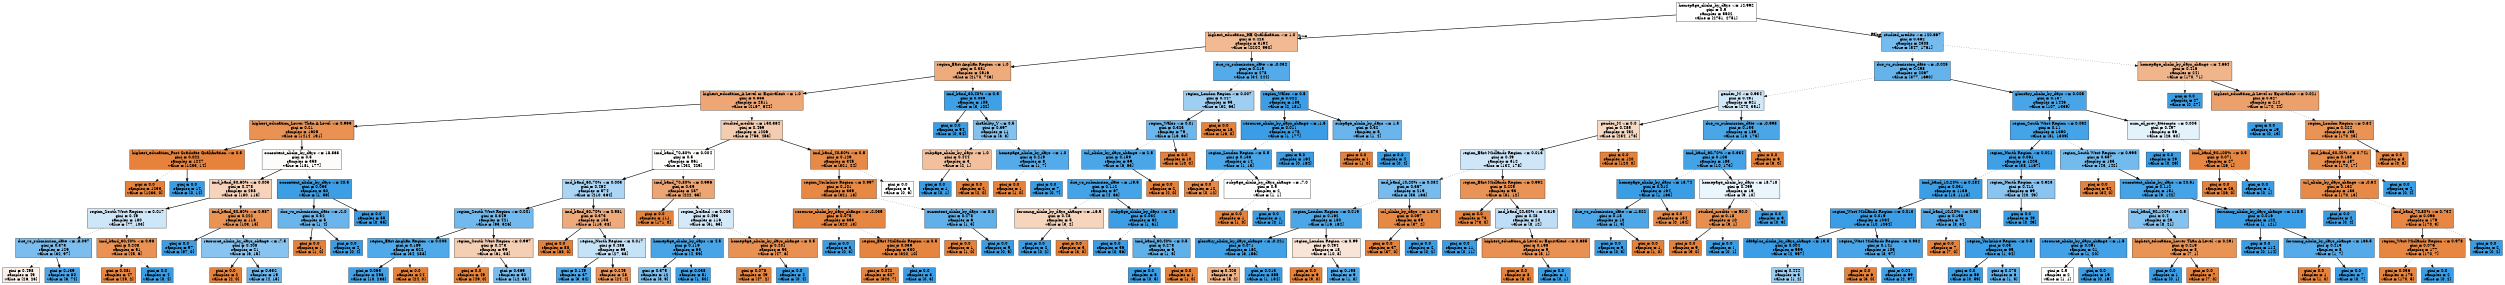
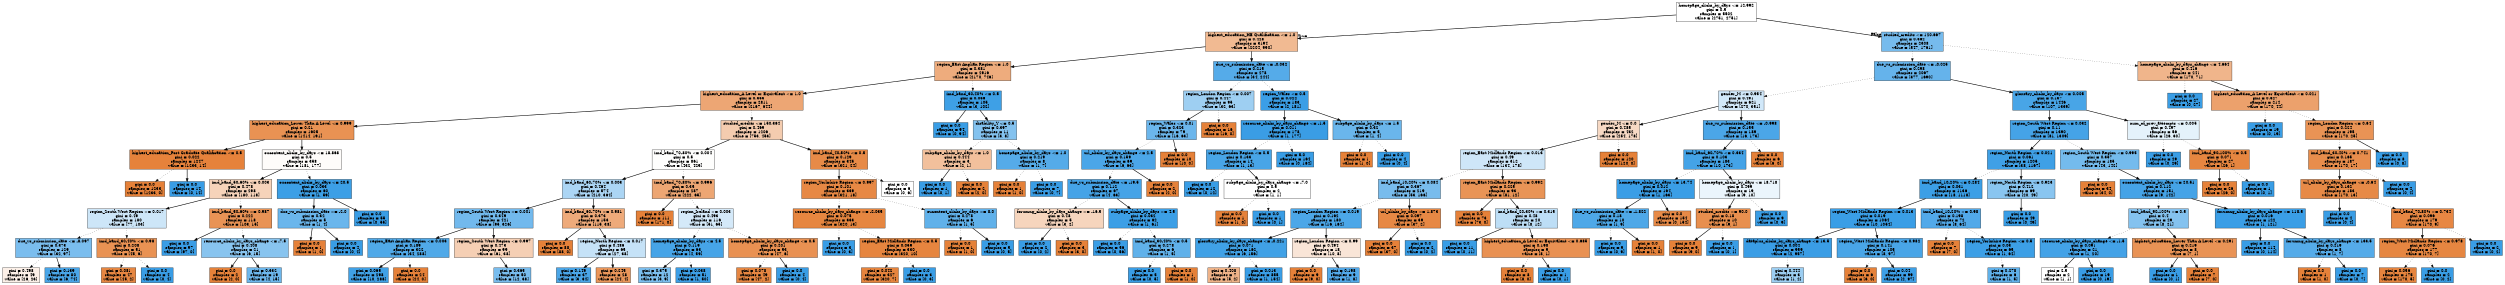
  digraph {
    node [color=black fillcolor="#399de5ff" shape=box style=filled]
    edge [style=bold]
    n1 [fillcolor="#e5813900" label="homepage_clicks_by_days <= 12.992\ngini = 0.5\nsamples = 5502\nvalue = [2751, 2751]"]
    n2 [fillcolor="#e581398c" label="highest_education_HE Qualification <= 1.0\ngini = 0.428\nsamples = 3194\nvalue = [2204, 990]"]
    n3 [fillcolor="#399de5b0" label="studied_credits <= 120.667\ngini = 0.362\nsamples = 2308\nvalue = [547, 1761]"]
    n4 [fillcolor="#e58139a7" label="region_East Anglian Region <= 1.0\ngini = 0.381\nsamples = 2916\nvalue = [2170, 746]"]
    n5 [fillcolor="#399de5db" label="due_vs_submission_date <= -0.032\ngini = 0.215\nsamples = 278\nvalue = [34, 244]"]
    n6 [fillcolor="#399de5c6" label="due_vs_submission_date <= -0.025\ngini = 0.298\nsamples = 2067\nvalue = [377, 1690]"]
    n7 [fillcolor="#e5813995" label="homepage_clicks_by_days_change <= 4.664\ngini = 0.416\nsamples = 241\nvalue = [170, 71]"]
    n8 [fillcolor="#e58139b3" label="highest_education_A Level or Equivalent <= 1.0\ngini = 0.353\nsamples = 2811\nvalue = [2167, 644]"]
    n9 [fillcolor="#399de5f8" label="imd_band_30-40% <= 0.5\ngini = 0.056\nsamples = 105\nvalue = [3, 102]"]
    n10 [fillcolor="#399de57d" label="region_London Region <= 0.007\ngini = 0.447\nsamples = 95\nvalue = [32, 63]"]
    n11 [fillcolor="#399de5fc" label="region_Wales <= 0.5\ngini = 0.022\nsamples = 183\nvalue = [2, 181]"]
    n12 [fillcolor="#e58139dd" label="highest_education_Lower Than A Level <= 0.999\ngini = 0.21\nsamples = 1605\nvalue = [1414, 191]"]
    n13 [fillcolor="#e5813966" label="studied_credits <= 150.364\ngini = 0.469\nsamples = 1206\nvalue = [753, 453]"]
    n14 [label="gini = 0.0\nsamples = 94\nvalue = [0, 94]"]
    n15 [fillcolor="#399de59f" label="disability_Y <= 0.5\ngini = 0.397\nsamples = 11\nvalue = [3, 8]"]
    n16 [fillcolor="#e58139fc" label="highest_education_Post Graduate Qualification <= 0.5\ngini = 0.022\nsamples = 1247\nvalue = [1233, 14]"]
    n17 [fillcolor="#e5813906" label="oucontent_clicks_by_days <= 18.868\ngini = 0.5\nsamples = 358\nvalue = [181, 177]"]
    n18 [fillcolor="#e5813902" label="imd_band_70-80% <= 0.004\ngini = 0.5\nsamples = 861\nvalue = [432, 429]"]
    n19 [fillcolor="#e58139ec" label="imd_band_40-50% <= 0.5\ngini = 0.129\nsamples = 345\nvalue = [321, 24]"]
    n20 [fillcolor="#e58139ff" label="gini = 0.0\nsamples = 1233\nvalue = [1233, 0]"]
    n21 [label="gini = 0.0\nsamples = 14\nvalue = [0, 14]"]
    n22 [fillcolor="#e5813958" label="imd_band_50-60% <= 0.003\ngini = 0.478\nsamples = 298\nvalue = [180, 118]"]
    n23 [fillcolor="#399de5fb" label="oucontent_clicks_by_days <= 20.5\ngini = 0.033\nsamples = 60\nvalue = [1, 59]"]
    n24 [fillcolor="#399de540" label="region_South West Region <= 0.017\ngini = 0.49\nsamples = 180\nvalue = [77, 103]"]
    n25 [fillcolor="#e58139da" label="imd_band_50-60% <= 0.987\ngini = 0.222\nsamples = 118\nvalue = [103, 15]"]
    n26 [fillcolor="#399de5bf" label="due_vs_submission_date <= -2.0\ngini = 0.32\nsamples = 5\nvalue = [1, 4]"]
    n27 [label="gini = 0.0\nsamples = 55\nvalue = [0, 55]"]
    n28 [fillcolor="#399de5ab" label="due_vs_submission_date <= -8.097\ngini = 0.373\nsamples = 129\nvalue = [32, 97]"]
    n29 [fillcolor="#e58139dd" label="imd_band_30-40% <= 0.98\ngini = 0.208\nsamples = 51\nvalue = [45, 6]"]
    n30 [fillcolor="#399de5fe" label="gini = 0.0\nsamples = 97\nvalue = [97, 0]"]
    n31 [fillcolor="#399de599" label="resource_clicks_by_days_change <= -7.5\ngini = 0.408\nsamples = 21\nvalue = [6, 15]"]
    n32 [fillcolor="#e581391d" label="gini = 0.498\nsamples = 49\nvalue = [26, 23]"]
    n33 [fillcolor="#399de5ea" label="gini = 0.139\nsamples = 80\nvalue = [6, 74]"]
    n34 [fillcolor="#e58139f4" label="gini = 0.081\nsamples = 47\nvalue = [45, 2]"]
    n35 [label="gini = 0.0\nsamples = 4\nvalue = [0, 4]"]
    n36 [fillcolor="#e58139ff" label="gini = 0.0\nsamples = 2\nvalue = [2, 0]"]
    n37 [fillcolor="#399de5bb" label="gini = 0.332\nsamples = 19\nvalue = [4, 15]"]
    n38 [fillcolor="#e58139ff" label="gini = 0.0\nsamples = 1\nvalue = [1, 0]"]
    n39 [label="gini = 0.0\nsamples = 4\nvalue = [0, 4]"]
    n40 [fillcolor="#399de56c" label="imd_band_60-70% <= 0.003\ngini = 0.464\nsamples = 574\nvalue = [210, 364]"]
    n41 [fillcolor="#e58139b4" label="imd_band_70-80% <= 0.996\ngini = 0.35\nsamples = 287\nvalue = [222, 65]"]
    n42 [fillcolor="#e58139f1" label="region_Yorkshire Region <= 0.997\ngini = 0.101\nsamples = 339\nvalue = [321, 18]"]
    n43 [fillcolor="#e5813900" label="gini = 0.0\nsamples = 6\nvalue = [0, 6]"]
    n44 [fillcolor="#399de5b5" label="region_South West Region <= 0.001\ngini = 0.349\nsamples = 421\nvalue = [95, 326]"]
    n45 [fillcolor="#e58139ab" label="imd_band_60-70% <= 0.981\ngini = 0.373\nsamples = 153\nvalue = [115, 38]"]
    n46 [fillcolor="#e58139ff" label="gini = 0.0\nsamples = 111\nvalue = [171, 0]"]
    n47 [fillcolor="#399de537" label="region_Ireland <= 0.003\ngini = 0.493\nsamples = 116\nvalue = [51, 65]"]
    n48 [fillcolor="#399de5e1" label="region_East Anglian Region <= 0.003\ngini = 0.189\nsamples = 322\nvalue = [34, 288]"]
    n49 [fillcolor="#e5813960" label="region_South West Region <= 0.997\ngini = 0.473\nsamples = 99\nvalue = [61, 38]"]
    n50 [fillcolor="#e58139ff" label="gini = 0.0\nsamples = 88\nvalue = [88, 0]"]
    n51 [fillcolor="#399de54a" label="region_North Region <= 0.017\ngini = 0.486\nsamples = 65\nvalue = [27, 38]"]
    n52 [fillcolor="#399de5f6" label="gini = 0.065\nsamples = 298\nvalue = [10, 288]"]
    n53 [fillcolor="#e58139ff" label="gini = 0.0\nsamples = 24\nvalue = [24, 0]"]
-   n54 [fillcolor="#e58139ff" label="gini = 0.0\nsamples = 49\nvalue = [49, 0]"]
    n55 [fillcolor="#399de5ae" label="gini = 0.365\nsamples = 50\nvalue = [12, 38]"]
    n56 [fillcolor="#399de5e9" label="gini = 0.149\nsamples = 37\nvalue = [3, 34]"]
    n57 [fillcolor="#e58139d4" label="gini = 0.245\nsamples = 28\nvalue = [24, 4]"]
    n58 [fillcolor="#399de5ee" label="homepage_clicks_by_days <= 4.5\ngini = 0.119\nsamples = 63\nvalue = [4, 59]"]
    n59 [fillcolor="#e58139de" label="homepage_clicks_by_days_change <= 0.5\ngini = 0.201\nsamples = 53\nvalue = [47, 6]"]
    n60 [fillcolor="#399de5aa" label="gini = 0.375\nsamples = 12\nvalue = [3, 9]"]
    n61 [fillcolor="#399de5fa" label="gini = 0.038\nsamples = 51\nvalue = [1, 50]"]
    n62 [fillcolor="#e58139f4" label="gini = 0.078\nsamples = 49\nvalue = [47, 2]"]
    n63 [label="gini = 0.0\nsamples = 4\nvalue = [0, 4]"]
    n64 [fillcolor="#e58139f5" label="resource_clicks_by_days_change <= -2.035\ngini = 0.075\nsamples = 333\nvalue = [320, 13]"]
    n65 [fillcolor="#399de5cc" label="oucontent_clicks_by_days <= 8.0\ngini = 0.278\nsamples = 6\nvalue = [1, 5]"]
    n66 [label="gini = 0.0\nsamples = 3\nvalue = [0, 3]"]
    n67 [fillcolor="#e58139f7" label="region_East Midlands Region <= 0.5\ngini = 0.059\nsamples = 330\nvalue = [320, 10]"]
    n68 [fillcolor="#e58139ff" label="gini = 0.0\nsamples = 1\nvalue = [1, 0]"]
    n69 [label="gini = 0.0\nsamples = 5\nvalue = [0, 5]"]
    n70 [fillcolor="#e58139f9" label="gini = 0.042\nsamples = 327\nvalue = [320, 7]"]
    n71 [label="gini = 0.0\nsamples = 3\nvalue = [0, 3]"]
    n72 [fillcolor="#e581397f" label="subpage_clicks_by_days <= 1.0\ngini = 0.444\nsamples = 3\nvalue = [2, 1]"]
    n73 [fillcolor="#399de5db" label="homepage_clicks_by_days <= 1.0\ngini = 0.219\nsamples = 8\nvalue = [1, 7]"]
    n74 [label="gini = 0.0\nsamples = 1\nvalue = [0, 1]"]
    n75 [fillcolor="#e58139ff" label="gini = 0.0\nsamples = 2\nvalue = [2, 0]"]
    n76 [fillcolor="#e58139ff" label="gini = 0.0\nsamples = 1\nvalue = [1, 0]"]
    n77 [label="gini = 0.0\nsamples = 7\nvalue = [0, 7]"]
    n78 [fillcolor="#399de5be" label="region_Wales <= 0.01\ngini = 0.323\nsamples = 79\nvalue = [16, 63]"]
    n79 [fillcolor="#e58139ff" label="gini = 0.0\nsamples = 16\nvalue = [16, 0]"]
    n80 [fillcolor="#399de5fe" label="resource_clicks_by_days_change <= -1.5\ngini = 0.011\nsamples = 178\nvalue = [1, 177]"]
    n81 [fillcolor="#399de5bf" label="subpage_clicks_by_days <= 1.5\ngini = 0.32\nsamples = 5\nvalue = [1, 4]"]
    n82 [fillcolor="#399de5e7" label="url_clicks_by_days_change <= 2.5\ngini = 0.159\nsamples = 69\nvalue = [6, 63]"]
    n83 [fillcolor="#e58139ff" label="gini = 0.0\nsamples = 10\nvalue = [10, 0]"]
    n84 [fillcolor="#399de5ef" label="due_vs_submission_date <= -19.5\ngini = 0.112\nsamples = 67\nvalue = [4, 63]"]
    n85 [fillcolor="#e58139ff" label="gini = 0.0\nsamples = 2\nvalue = [2, 0]"]
    n86 [fillcolor="#e5813955" label="forumng_clicks_by_days_change <= -16.5\ngini = 0.48\nsamples = 5\nvalue = [3, 2]"]
    n87 [fillcolor="#399de5fb" label="subpage_clicks_by_days <= 4.5\ngini = 0.032\nsamples = 62\nvalue = [1, 61]"]
    n88 [label="gini = 0.0\nsamples = 2\nvalue = [0, 2]"]
    n89 [fillcolor="#e58139ff" label="gini = 0.0\nsamples = 3\nvalue = [3, 0]"]
    n90 [label="gini = 0.0\nsamples = 56\nvalue = [0, 56]"]
    n91 [fillcolor="#399de5cc" label="imd_band_30-40% <= 0.5\ngini = 0.278\nsamples = 6\nvalue = [1, 5]"]
    n92 [label="gini = 0.0\nsamples = 5\nvalue = [0, 5]"]
    n93 [fillcolor="#e58139ff" label="gini = 0.0\nsamples = 1\nvalue = [1, 0]"]
    n94 [fillcolor="#399de5eb" label="region_London Region <= 0.5\ngini = 0.133\nsamples = 14\nvalue = [1, 13]"]
    n95 [label="gini = 5.0\nsamples = 164\nvalue = [0, 164]"]
    n96 [fillcolor="#e58139ff" label="gini = 0.0\nsamples = 1\nvalue = [1, 0]"]
    n97 [label="gini = 0.0\nsamples = 4\nvalue = [0, 4]"]
-   n98 [fillcolor="#e58139ec" label="gini = 0.0\nsamples = 12\nvalue = [0, 12]"]
+   n98 [label="gini = 0.0\nsamples = 12\nvalue = [0, 12]"]
    n99 [fillcolor="#e5813900" label="subpage_clicks_by_days_change <= -7.0\ngini = 0.5\nsamples = 2\nvalue = [1, 1]"]
    n100 [fillcolor="#e58139ff" label="gini = 0.0\nsamples = 1\nvalue = [1, 0]"]
    n101 [label="gini = 0.0\nsamples = 1\nvalue = [0, 1]"]
    n102 [fillcolor="#399de53b" label="gender_M <= 0.954\ngini = 0.491\nsamples = 621\nvalue = [270, 351]"]
    n103 [fillcolor="#399de5eb" label="glossary_clicks_by_days <= 0.005\ngini = 0.137\nsamples = 1446\nvalue = [107, 1339]"]
    n104 [label="gini = 0.0\nsamples = 27\nvalue = [0, 27]"]
    n105 [fillcolor="#e58139bd" label="highest_education_A Level or Equivalent <= 0.021\ngini = 0.327\nsamples = 214\nvalue = [170, 44]"]
    n106 [fillcolor="#e581394c" label="gender_M <= 0.0\ngini = 0.485\nsamples = 432\nvalue = [254, 178]"]
    n107 [fillcolor="#399de5e7" label="due_vs_submission_date <= -0.998\ngini = 0.155\nsamples = 189\nvalue = [16, 173]"]
    n108 [fillcolor="#399de5ef" label="region_South West Region <= 0.032\ngini = 0.11\nsamples = 1390\nvalue = [81, 1309]"]
    n109 [fillcolor="#399de522" label="num_of_prev_attempts <= 0.005\ngini = 0.497\nsamples = 56\nvalue = [26, 30]"]
    n110 [fillcolor="#399de53f" label="region_East Midlands Region <= 0.013\ngini = 0.49\nsamples = 312\nvalue = [134, 178]"]
    n111 [fillcolor="#e58139ff" label="gini = 0.0\nsamples = 120\nvalue = [120, 0]"]
    n112 [fillcolor="#399de5f0" label="imd_band_60-70% <= 0.334\ngini = 0.103\nsamples = 183\nvalue = [10, 173]"]
    n113 [fillcolor="#e58139ff" label="gini = 0.0\nsamples = 6\nvalue = [6, 0]"]
    n114 [fillcolor="#399de5ae" label="imd_band_10-20% <= 0.084\ngini = 0.367\nsamples = 219\nvalue = [53, 166]"]
    n115 [fillcolor="#e58139d9" label="region_East Midlands Region <= 0.992\ngini = 0.225\nsamples = 93\nvalue = [81, 12]"]
    n116 [fillcolor="#399de5e6" label="region_London Region <= 0.019\ngini = 0.162\nsamples = 180\nvalue = [16, 164]"]
    n117 [fillcolor="#e58139f1" label="url_clicks_by_days <= 1.873\ngini = 0.097\nsamples = 39\nvalue = [37, 2]"]
    n118 [fillcolor="#e58139ff" label="gini = 0.0\nsamples = 73\nvalue = [73, 0]"]
    n119 [fillcolor="#399de555" label="imd_band_20-30% <= 0.315\ngini = 0.48\nsamples = 20\nvalue = [8, 12]"]
    n120 [fillcolor="#399de5f5" label="glossary_clicks_by_days_change <= -0.221\ngini = 0.071\nsamples = 162\nvalue = [6, 156]"]
    n121 [fillcolor="#e5813933" label="region_London Region <= 0.99\ngini = 0.494\nsamples = 18\nvalue = [10, 8]"]
    n122 [fillcolor="#e58139ff" label="gini = 0.0\nsamples = 37\nvalue = [37, 0]"]
    n123 [label="gini = 0.0\nsamples = 2\nvalue = [0, 2]"]
    n124 [fillcolor="#e5813999" label="gini = 0.408\nsamples = 7\nvalue = [5, 2]"]
    n125 [fillcolor="#399de5fd" label="gini = 0.013\nsamples = 855\nvalue = [1, 154]"]
    n126 [fillcolor="#e58139ff" label="gini = 0.0\nsamples = 9\nvalue = [9, 0]"]
    n127 [fillcolor="#399de5df" label="gini = 0.198\nsamples = 9\nvalue = [1, 8]"]
    n128 [label="gini = 0.0\nsamples = 11\nvalue = [0, 11]"]
    n129 [fillcolor="#e58139df" label="highest_education_A Level or Equivalent <= 0.685\ngini = 0.198\nsamples = 9\nvalue = [8, 1]"]
    n130 [fillcolor="#e58139ff" label="gini = 0.0\nsamples = 8\nvalue = [8, 0]"]
    n131 [label="gini = 0.0\nsamples = 1\nvalue = [0, 1]"]
    n132 [fillcolor="#399de5fd" label="homepage_clicks_by_days <= 13.74\ngini = 0.012\nsamples = 164\nvalue = [1, 163]"]
    n133 [fillcolor="#399de519" label="homepage_clicks_by_days <= 18.718\ngini = 0.499\nsamples = 19\nvalue = [9, 10]"]
    n134 [fillcolor="#399de5e3" label="due_vs_submission_date <= -1.822\ngini = 0.18\nsamples = 10\nvalue = [1, 9]"]
    n135 [fillcolor="#e58139ec" label="gini = 0.0\nsamples = 154\nvalue = [0, 154]"]
    n136 [fillcolor="#e58139e3" label="studied_credits <= 90.0\ngini = 0.18\nsamples = 10\nvalue = [9, 1]"]
    n137 [label="gini = 0.0\nsamples = 9\nvalue = [0, 9]"]
    n138 [label="gini = 0.0\nsamples = 9\nvalue = [0, 9]"]
    n139 [fillcolor="#e58139ff" label="gini = 0.0\nsamples = 1\nvalue = [1, 0]"]
    n140 [fillcolor="#e58139ff" label="gini = 0.0\nsamples = 9\nvalue = [9, 0]"]
    n141 [label="gini = 0.0\nsamples = 1\nvalue = [0, 1]"]
    n142 [fillcolor="#399de5f7" label="region_North Region <= 0.021\ngini = 0.061\nsamples = 1205\nvalue = [38, 1167]"]
    n143 [fillcolor="#399de5b2" label="region_South West Region <= 0.995\ngini = 0.357\nsamples = 185\nvalue = [43, 142]"]
    n144 [label="gini = 0.0\nsamples = 29\nvalue = [0, 29]"]
    n145 [fillcolor="#e58139f5" label="imd_band_90-100% <= 0.5\ngini = 0.071\nsamples = 27\nvalue = [26, 1]"]
    n146 [fillcolor="#399de5fb" label="imd_band_10-20% <= 0.284\ngini = 0.031\nsamples = 1136\nvalue = [18, 1118]"]
    n147 [fillcolor="#399de597" label="region_North Region <= 0.923\ngini = 0.412\nsamples = 69\nvalue = [20, 49]"]
    n148 [fillcolor="#e58139ff" label="gini = 0.0\nsamples = 34\nvalue = [34, 0]"]
    n149 [fillcolor="#399de5ef" label="oucontent_clicks_by_days <= 20.51\ngini = 0.112\nsamples = 151\nvalue = [9, 142]"]
    n150 [fillcolor="#399de5fd" label="region_West Midlands Region <= 0.013\ngini = 0.019\nsamples = 1064\nvalue = [10, 1054]"]
    n151 [fillcolor="#399de5df" label="imd_band_10-20% <= 0.98\ngini = 0.198\nsamples = 72\nvalue = [8, 64]"]
    n152 [label="gini = 0.0\nsamples = 49\nvalue = [0, 49]"]
    n153 [fillcolor="#399de5fe" label="dataplus_clicks_by_days_change <= 13.5\ngini = 0.004\nsamples = 959\nvalue = [2, 957]"]
    n154 [fillcolor="#399de5ea" label="region_West Midlands Region <= 0.982\ngini = 0.141\nsamples = 105\nvalue = [8, 97]"]
    n155 [fillcolor="#e58139ff" label="gini = 0.0\nsamples = 7\nvalue = [7, 0]"]
    n156 [fillcolor="#399de5fb" label="region_Yorkshire Region <= 0.5\ngini = 0.03\nsamples = 65\nvalue = [1, 64]"]
    n157 [fillcolor="#399de57f" label="gini = 0.444\nsamples = 3\nvalue = [1, 2]"]
    n158 [fillcolor="#e58139ff" label="gini = 0.0\nsamples = 6\nvalue = [6, 0]"]
    n159 [fillcolor="#399de5fa" label="gini = 0.04\nsamples = 99\nvalue = [2, 97]"]
-   n160 [label="gini = 0.0\nsamples = 59\nvalue = [0, 59]"]
    n161 [fillcolor="#399de5cc" label="gini = 0.278\nsamples = 6\nvalue = [1, 5]"]
    n162 [fillcolor="#399de59e" label="imd_band_90-100% <= 0.5\ngini = 0.4\nsamples = 29\nvalue = [8, 21]"]
    n163 [fillcolor="#399de5fd" label="forumng_clicks_by_days_change <= 118.5\ngini = 0.016\nsamples = 122\nvalue = [1, 121]"]
    n164 [fillcolor="#399de5f2" label="resource_clicks_by_days_change <= -1.5\ngini = 0.091\nsamples = 21\nvalue = [1, 20]"]
    n165 [fillcolor="#e58139db" label="highest_education_Lower Than A Level <= 0.291\ngini = 0.219\nsamples = 8\nvalue = [7, 1]"]
    n166 [label="gini = 0.0\nsamples = 114\nvalue = [0, 114]"]
    n167 [fillcolor="#399de5db" label="forumng_clicks_by_days_change <= 133.5\ngini = 0.219\nsamples = 8\nvalue = [1, 7]"]
    n168 [fillcolor="#e5813900" label="gini = 2.5\nsamples = 2\nvalue = [1, 1]"]
    n169 [label="gini = 0.0\nsamples = 19\nvalue = [0, 19]"]
    n170 [label="gini = 0.0\nsamples = 1\nvalue = [0, 1]"]
    n171 [fillcolor="#e58139ff" label="gini = 0.0\nsamples = 7\nvalue = [7, 0]"]
    n172 [fillcolor="#e58139ff" label="gini = 0.0\nsamples = 1\nvalue = [1, 0]"]
    n173 [label="gini = 0.0\nsamples = 7\nvalue = [0, 7]"]
    n174 [fillcolor="#e58139ff" label="gini = 0.0\nsamples = 26\nvalue = [26, 0]"]
    n175 [label="gini = 0.0\nsamples = 1\nvalue = [0, 1]"]
    n176 [label="gini = 0.0\nsamples = 19\nvalue = [0, 19]"]
    n177 [fillcolor="#e58139da" label="region_London Region <= 0.64\ngini = 0.224\nsamples = 195\nvalue = [170, 25]"]
    n178 [fillcolor="#e58139e6" label="imd_band_30-40% <= 0.741\ngini = 0.165\nsamples = 187\nvalue = [170, 17]"]
-   n179 [fillcolor="#e58139f1" label="gini = 0.0\nsamples = 8\nvalue = [0, 8]"]
+   n179 [label="gini = 0.0\nsamples = 8\nvalue = [0, 8]"]
    n180 [fillcolor="#e58139ec" label="url_clicks_by_days_change <= -0.64\ngini = 0.132\nsamples = 183\nvalue = [170, 13]"]
    n181 [label="gini = 0.0\nsamples = 4\nvalue = [0, 4]"]
    n182 [label="gini = 0.0\nsamples = 4\nvalue = [0, 4]"]
    n183 [fillcolor="#e58139f2" label="imd_band_70-80% <= 0.734\ngini = 0.096\nsamples = 179\nvalue = [170, 9]"]
    n184 [fillcolor="#e58139f4" label="region_West Midlands Region <= 0.978\ngini = 0.076\nsamples = 177\nvalue = [170, 7]"]
    n185 [label="gini = 0.0\nsamples = 2\nvalue = [0, 2]"]
    n186 [fillcolor="#e58139f8" label="gini = 0.056\nsamples = 175\nvalue = [170, 5]"]
    n187 [label="gini = 0.0\nsamples = 2\nvalue = [0, 2]"]
    n1 -> n2 [headlabel=True labelangle=45 labeldistance=2.5]
    n1 -> n3 [headlabel=False labelangle=-45 labeldistance=2.5]
    n2 -> n4
    n2 -> n5
    n3 -> n6 [style=dotted]
    n3 -> n7 [style=dotted]
    n4 -> n8
    n4 -> n9 [style=dotted]
    n5 -> n10 [style=dotted]
    n5 -> n11 [style=dotted]
    n6 -> n102 [style=dotted]
    n6 -> n103
    n7 -> n104 [style=dotted]
    n7 -> n105
    n8 -> n12
    n8 -> n13 [style=dotted]
    n9 -> n14
    n9 -> n15
    n10 -> n78
    n10 -> n79 [style=dotted]
    n11 -> n80
    n11 -> n81
    n12 -> n16
    n12 -> n17
    n13 -> n18
    n13 -> n19
    n15 -> n72 [style=dotted]
    n15 -> n73 [style=dotted]
    n16 -> n20 [style=dotted]
    n16 -> n21
    n17 -> n22
    n17 -> n23 [style=dotted]
    n18 -> n40
    n18 -> n41 [style=dotted]
    n19 -> n42
    n19 -> n43 [style=dotted]
    n22 -> n24
    n22 -> n25 [style=dotted]
    n23 -> n26
    n23 -> n27
    n24 -> n28 [style=dotted]
    n24 -> n29 [style=dotted]
    n25 -> n30
    n25 -> n31 [style=dotted]
    n26 -> n38
    n26 -> n39
    n28 -> n32 [style=dotted]
    n28 -> n33
    n29 -> n34 [style=dotted]
    n29 -> n35 [style=dotted]
    n31 -> n36
    n31 -> n37
    n40 -> n44
    n40 -> n45
    n41 -> n46
    n41 -> n47 [style=dotted]
    n42 -> n64 [style=dotted]
    n42 -> n65 [style=dotted]
    n44 -> n48
    n44 -> n49
    n45 -> n50
    n45 -> n51
    n47 -> n58 [style=dotted]
    n47 -> n59 [style=dotted]
    n48 -> n52
    n48 -> n53 [style=dotted]
-   n49 -> n54 [style=dotted]
    n49 -> n55
    n51 -> n56
    n51 -> n57
    n58 -> n60
    n58 -> n61 [style=dotted]
    n59 -> n62 [style=dotted]
    n59 -> n63
    n64 -> n66 [style=dotted]
    n64 -> n67 [style=dotted]
    n65 -> n68 [style=dotted]
    n65 -> n69
    n67 -> n70 [style=dotted]
    n67 -> n71 [style=dotted]
    n72 -> n74
    n72 -> n75 [style=dotted]
    n73 -> n76 [style=dotted]
    n73 -> n77 [style=dotted]
    n78 -> n82 [style=dotted]
    n78 -> n83
    n80 -> n94 [style=dotted]
    n80 -> n95 [style=dotted]
    n81 -> n96 [style=dotted]
    n81 -> n97 [style=dotted]
    n82 -> n84 [style=dotted]
    n82 -> n85
    n84 -> n86 [style=dotted]
    n84 -> n87
    n86 -> n88
    n86 -> n89 [style=dotted]
    n87 -> n90 [style=dotted]
    n87 -> n91 [style=dotted]
    n91 -> n92 [style=dotted]
    n91 -> n93 [style=dotted]
    n94 -> n98 [style=dotted]
    n94 -> n99
    n99 -> n100 [style=dotted]
    n99 -> n101 [style=dotted]
    n102 -> n106
    n102 -> n107
    n103 -> n108
    n103 -> n109
    n105 -> n176 [style=dotted]
    n105 -> n177 [style=dotted]
    n106 -> n110
    n106 -> n111 [style=dotted]
    n107 -> n112
    n107 -> n113 [style=dotted]
    n108 -> n142
    n108 -> n143 [style=dotted]
    n109 -> n144 [style=dotted]
    n109 -> n145 [style=dotted]
    n110 -> n114 [style=dotted]
    n110 -> n115
    n112 -> n132 [style=dotted]
    n112 -> n133
    n114 -> n116 [style=dotted]
    n114 -> n117
    n115 -> n118
    n115 -> n119
    n116 -> n120
    n116 -> n121
    n117 -> n122
    n117 -> n123 [style=dotted]
    n119 -> n128
    n119 -> n129
    n120 -> n124 [style=dotted]
    n120 -> n125 [style=dotted]
    n121 -> n126 [style=dotted]
    n121 -> n127
    n129 -> n130 [style=dotted]
    n129 -> n131
    n132 -> n134
    n132 -> n135
    n133 -> n136
    n133 -> n137 [style=dotted]
    n134 -> n138 [style=dotted]
    n134 -> n139
    n136 -> n140
    n136 -> n141 [style=dotted]
    n142 -> n146 [style=dotted]
    n142 -> n147
    n143 -> n148 [style=dotted]
    n143 -> n149
    n145 -> n174
    n145 -> n175 [style=dotted]
    n146 -> n150
    n146 -> n151 [style=dotted]
    n147 -> n152
    n149 -> n162 [style=dotted]
    n149 -> n163
    n150 -> n153
    n150 -> n154
    n151 -> n155 [style=dotted]
    n151 -> n156 [style=dotted]
    n153 -> n157 [style=dotted]
    n154 -> n158 [style=dotted]
    n154 -> n159
-   n156 -> n160
    n156 -> n161 [style=dotted]
    n162 -> n164 [style=dotted]
    n162 -> n165
    n163 -> n166
    n163 -> n167
    n164 -> n168
    n164 -> n169
    n165 -> n170
    n165 -> n171
    n167 -> n172 [style=dotted]
    n167 -> n173
    n177 -> n178 [style=dotted]
    n177 -> n179
    n178 -> n180
    n178 -> n181 [style=dotted]
    n180 -> n182
    n180 -> n183 [style=dotted]
    n183 -> n184
    n183 -> n185 [style=dotted]
    n184 -> n186 [style=dotted]
    n184 -> n187 [style=dotted]
  }
